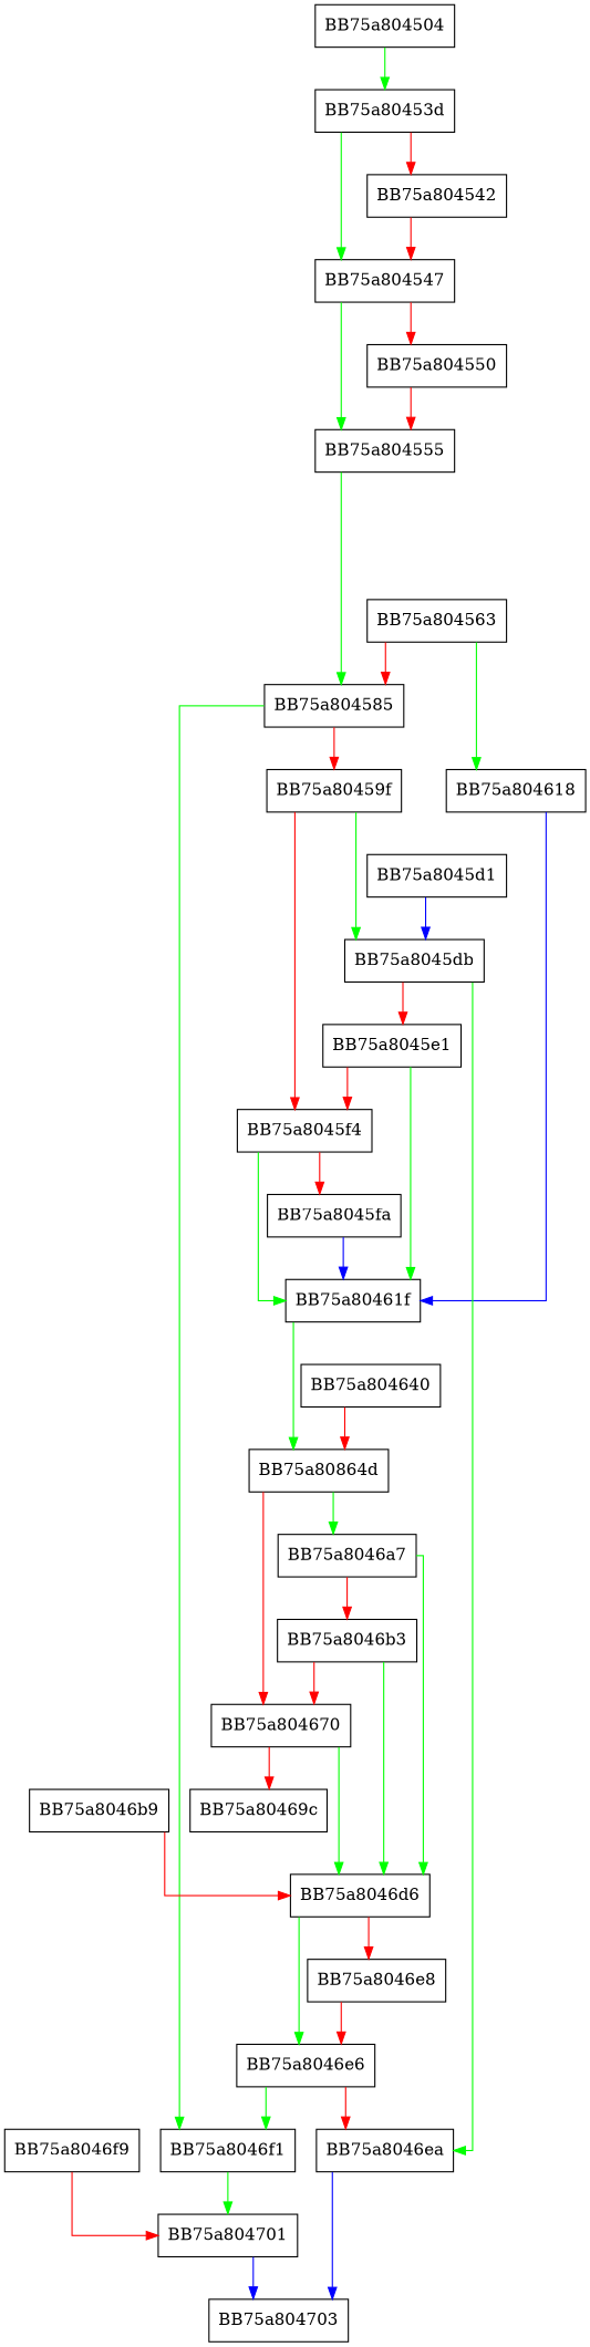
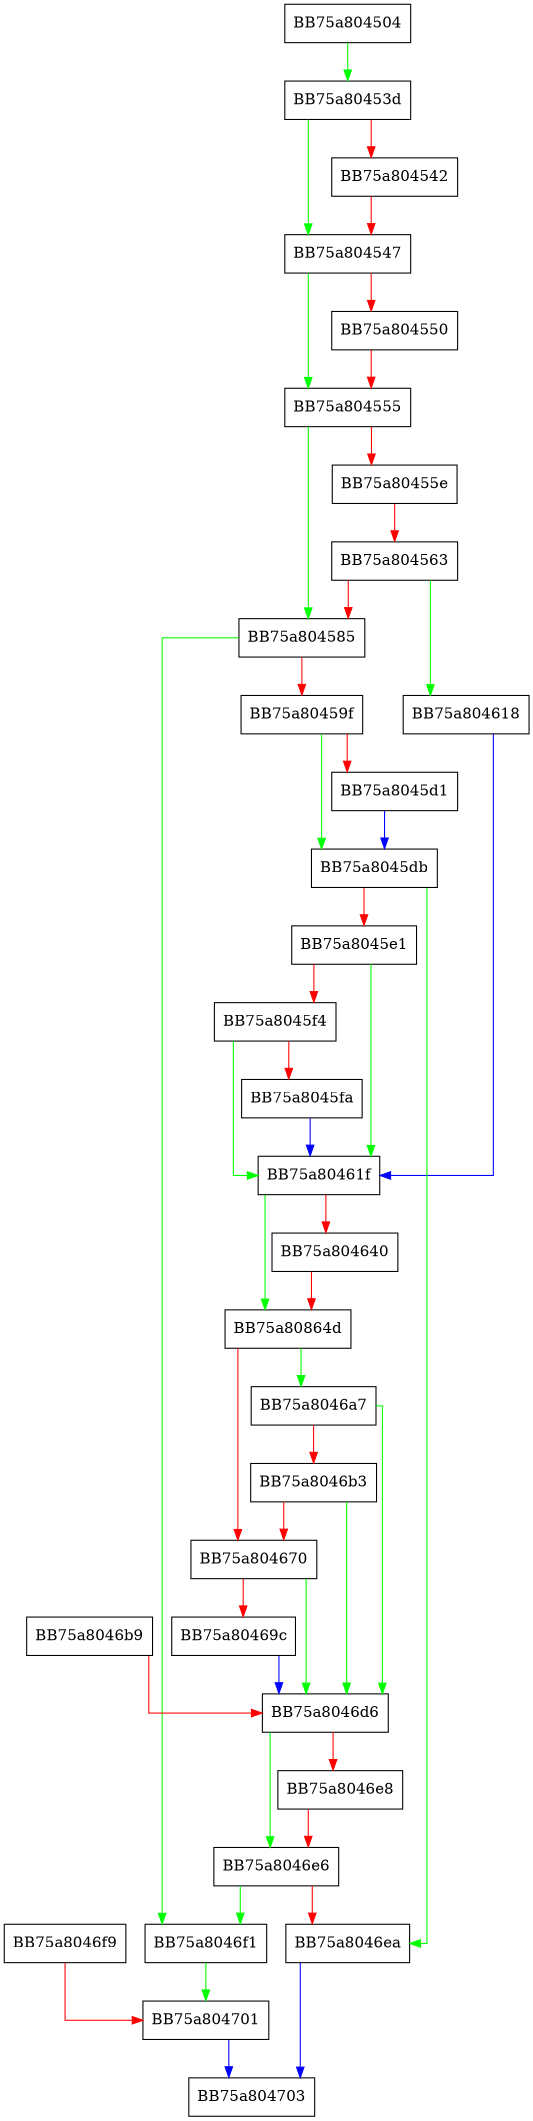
  digraph {
    splines=ortho
    node [shape=box]
    edge [color=red]
    BB75a804504
    BB75a80453d
    BB75a804547
    BB75a804542
    BB75a804555
    BB75a804550
+   BB75a80455e
    BB75a804585
    BB75a804563
    BB75a804618
    BB75a80461f
    BB75a8046f1
    BB75a80459f
    n14 [label=BB75a80864d]
    BB75a804640
    BB75a804701
    BB75a8045db
    BB75a8045d1
    BB75a804703
    BB75a8046f9
    BB75a8046ea
    BB75a8045e1
    BB75a8045f4
    BB75a8045fa
    BB75a8046a7
    BB75a804670
    BB75a8046d6
    BB75a8046b3
    BB75a80469c
    BB75a8046e6
    n31 [label=BB75a8046e8]
    BB75a8046b9
    BB75a804504 -> BB75a80453d [color=green]
    BB75a80453d -> BB75a804547 [color=green]
    BB75a80453d -> BB75a804542
    BB75a804547 -> BB75a804555 [color=green]
    BB75a804547 -> BB75a804550
    BB75a804542 -> BB75a804547
+   BB75a804555 -> BB75a80455e
    BB75a804555 -> BB75a804585 [color=green]
    BB75a804550 -> BB75a804555
+   BB75a80455e -> BB75a804563
    BB75a804585 -> BB75a8046f1 [color=green]
    BB75a804585 -> BB75a80459f
    BB75a804563 -> BB75a804585
    BB75a804563 -> BB75a804618 [color=green]
    BB75a804618 -> BB75a80461f [color=blue]
    BB75a80461f -> n14 [color=green]
+   BB75a80461f -> BB75a804640
    BB75a8046f1 -> BB75a804701 [color=green]
    BB75a80459f -> BB75a8045db [color=green]
-   BB75a80459f -> BB75a8045f4
+   BB75a80459f -> BB75a8045d1
    n14 -> BB75a8046a7 [color=green]
    n14 -> BB75a804670
    BB75a804640 -> n14
    BB75a804701 -> BB75a804703 [color=blue]
    BB75a8045db -> BB75a8046ea [color=green]
    BB75a8045db -> BB75a8045e1
    BB75a8045d1 -> BB75a8045db [color=blue]
    BB75a8046f9 -> BB75a804701
    BB75a8046ea -> BB75a804703 [color=blue]
    BB75a8045e1 -> BB75a80461f [color=green]
    BB75a8045e1 -> BB75a8045f4
    BB75a8045f4 -> BB75a80461f [color=green]
    BB75a8045f4 -> BB75a8045fa
    BB75a8045fa -> BB75a80461f [color=blue]
    BB75a8046a7 -> BB75a8046d6 [color=green]
    BB75a8046a7 -> BB75a8046b3
    BB75a804670 -> BB75a8046d6 [color=green]
    BB75a804670 -> BB75a80469c
    BB75a8046d6 -> BB75a8046e6 [color=green]
    BB75a8046d6 -> n31
    BB75a8046b3 -> BB75a804670
    BB75a8046b3 -> BB75a8046d6 [color=green]
+   BB75a80469c -> BB75a8046d6 [color=blue]
    BB75a8046e6 -> BB75a8046f1 [color=green]
    BB75a8046e6 -> BB75a8046ea
    n31 -> BB75a8046e6
    BB75a8046b9 -> BB75a8046d6
  }
